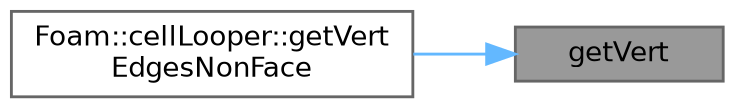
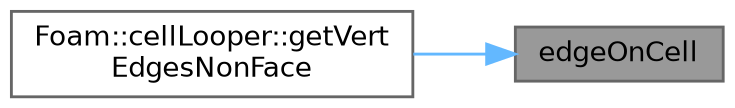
  digraph {
    rankdir=RL
    node [fontname=Helvetica fontsize=10 shape=box style=filled]
-   n1 [color=gray40 fillcolor=grey60 fontcolor=black height=0.2 label=getVert width=0.4]
+   n1 [color=gray40 fillcolor=grey60 fontcolor=black height=0.2 label=edgeOnCell width=0.4]
    n2 [color=grey40 fillcolor=white height=0.2 label="Foam::cellLooper::getVert\lEdgesNonFace" width=0.4]
    n1 -> n2 [color=steelblue1 dir=back fontname=Helvetica fontsize=10 labelfontname=Helvetica labelfontsize=10 style=solid]
  }
